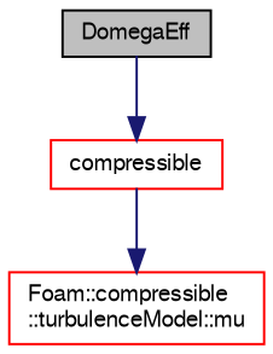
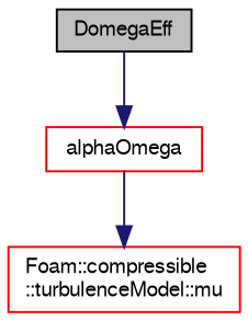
  digraph {
    rankdir=TB
    node [color=red fontname=FreeSans fontsize=10 shape=record]
    edge [color=midnightblue fontname=FreeSans fontsize=10 labelfontname=FreeSans labelfontsize=10 style=solid]
    n1 [color=black fillcolor=grey75 fontcolor=black height=0.2 label=DomegaEff style=filled width=0.4]
-   n2 [height=0.2 label=compressible width=0.4]
+   n2 [height=0.2 label=alphaOmega width=0.4]
    n3 [height=0.2 label="Foam::compressible\l::turbulenceModel::mu" width=0.4]
    n1 -> n2
    n2 -> n3
  }
